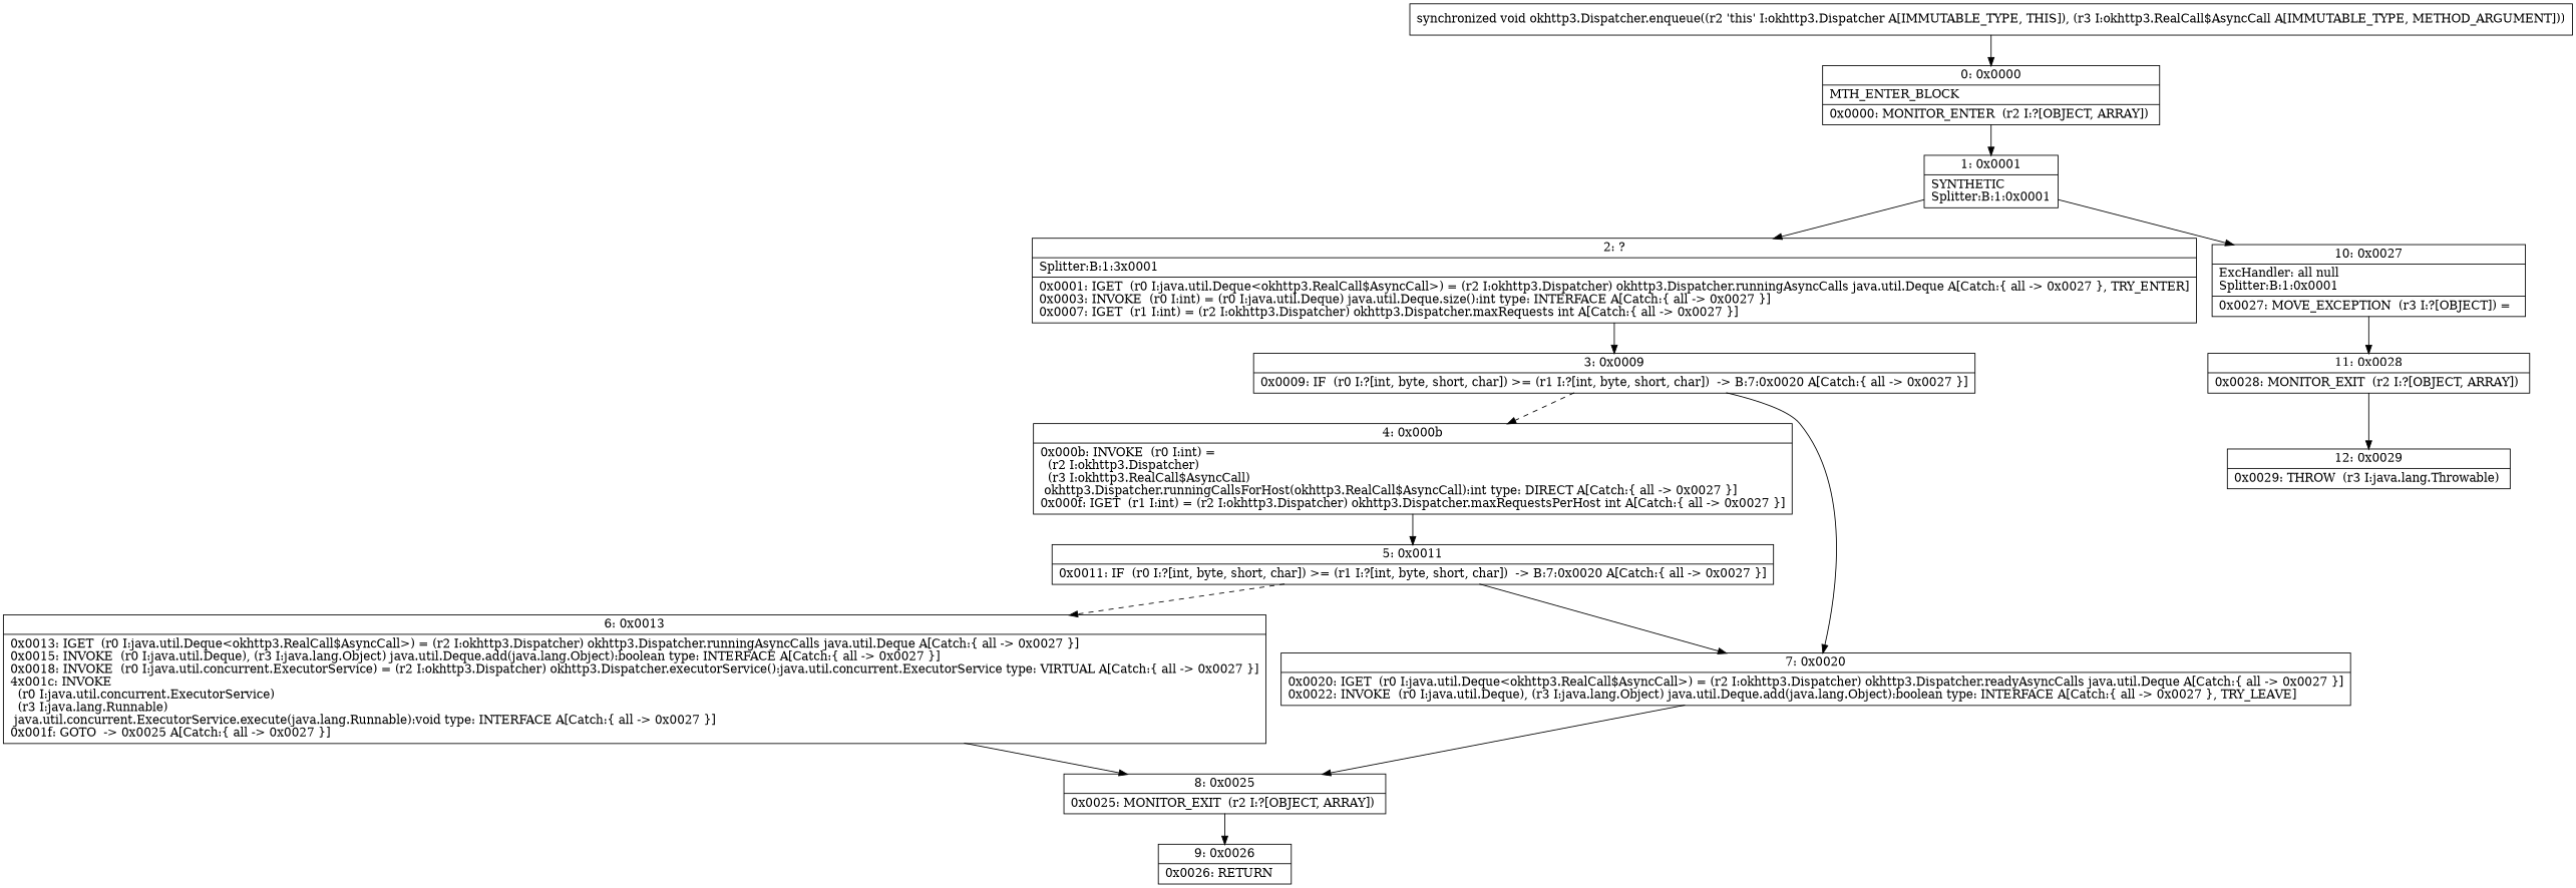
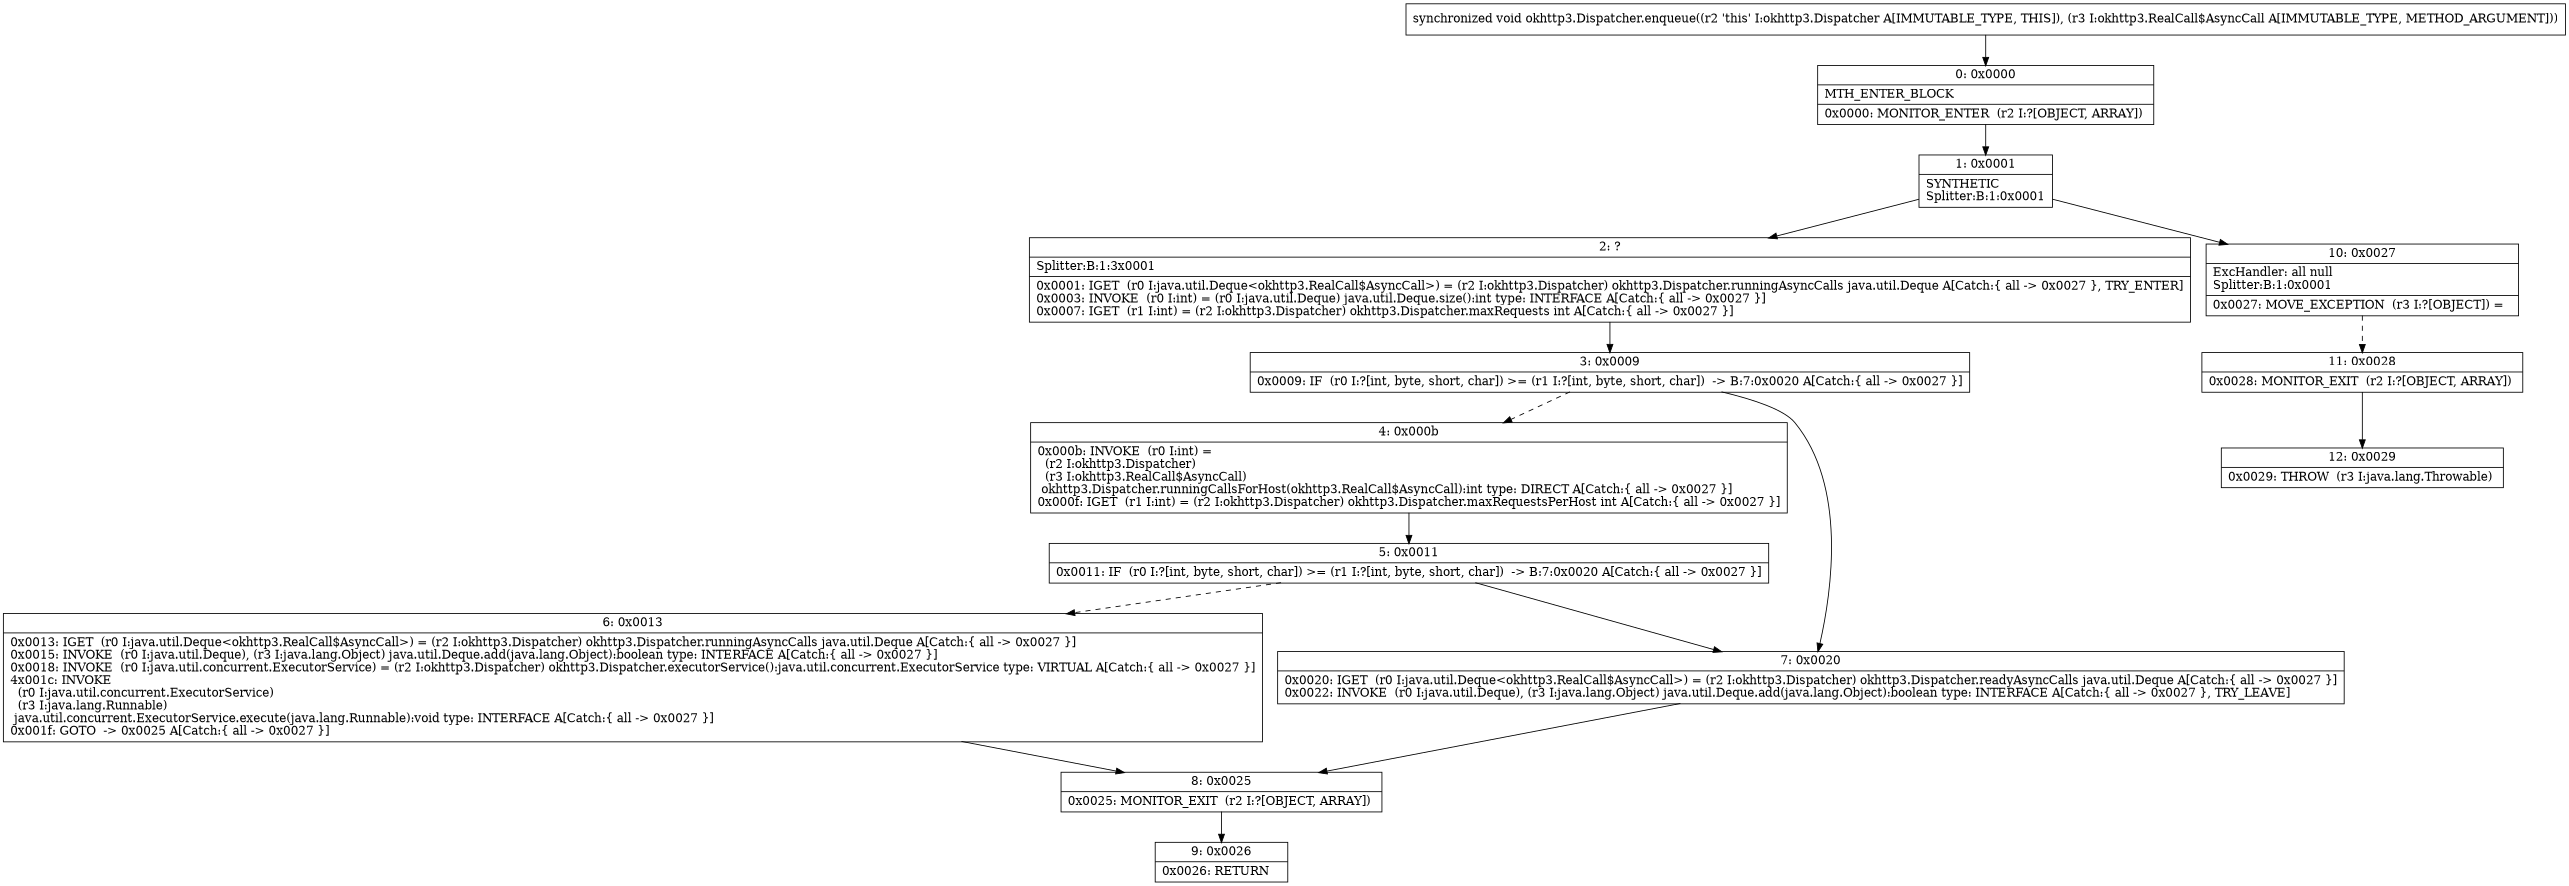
  digraph {
    node [shape=record]
    n1 [label="{0\:\ 0x0000|MTH_ENTER_BLOCK\l|0x0000: MONITOR_ENTER  (r2 I:?[OBJECT, ARRAY]) \l}"]
    n2 [label="{1\:\ 0x0001|SYNTHETIC\lSplitter:B:1:0x0001\l}"]
    n3 [label="{2\:\ ?|Splitter:B:1:3x0001\l|0x0001: IGET  (r0 I:java.util.Deque\<okhttp3.RealCall$AsyncCall\>) = (r2 I:okhttp3.Dispatcher) okhttp3.Dispatcher.runningAsyncCalls java.util.Deque A[Catch:\{ all \-\> 0x0027 \}, TRY_ENTER]\l0x0003: INVOKE  (r0 I:int) = (r0 I:java.util.Deque) java.util.Deque.size():int type: INTERFACE A[Catch:\{ all \-\> 0x0027 \}]\l0x0007: IGET  (r1 I:int) = (r2 I:okhttp3.Dispatcher) okhttp3.Dispatcher.maxRequests int A[Catch:\{ all \-\> 0x0027 \}]\l}"]
    n4 [label="{10\:\ 0x0027|ExcHandler: all null\lSplitter:B:1:0x0001\l|0x0027: MOVE_EXCEPTION  (r3 I:?[OBJECT]) =  \l}"]
    n5 [label="{3\:\ 0x0009|0x0009: IF  (r0 I:?[int, byte, short, char]) \>= (r1 I:?[int, byte, short, char])  \-\> B:7:0x0020 A[Catch:\{ all \-\> 0x0027 \}]\l}"]
    n6 [label="{11\:\ 0x0028|0x0028: MONITOR_EXIT  (r2 I:?[OBJECT, ARRAY]) \l}"]
    n7 [label="{4\:\ 0x000b|0x000b: INVOKE  (r0 I:int) = \l  (r2 I:okhttp3.Dispatcher)\l  (r3 I:okhttp3.RealCall$AsyncCall)\l okhttp3.Dispatcher.runningCallsForHost(okhttp3.RealCall$AsyncCall):int type: DIRECT A[Catch:\{ all \-\> 0x0027 \}]\l0x000f: IGET  (r1 I:int) = (r2 I:okhttp3.Dispatcher) okhttp3.Dispatcher.maxRequestsPerHost int A[Catch:\{ all \-\> 0x0027 \}]\l}"]
    n8 [label="{7\:\ 0x0020|0x0020: IGET  (r0 I:java.util.Deque\<okhttp3.RealCall$AsyncCall\>) = (r2 I:okhttp3.Dispatcher) okhttp3.Dispatcher.readyAsyncCalls java.util.Deque A[Catch:\{ all \-\> 0x0027 \}]\l0x0022: INVOKE  (r0 I:java.util.Deque), (r3 I:java.lang.Object) java.util.Deque.add(java.lang.Object):boolean type: INTERFACE A[Catch:\{ all \-\> 0x0027 \}, TRY_LEAVE]\l}"]
    n9 [label="{5\:\ 0x0011|0x0011: IF  (r0 I:?[int, byte, short, char]) \>= (r1 I:?[int, byte, short, char])  \-\> B:7:0x0020 A[Catch:\{ all \-\> 0x0027 \}]\l}"]
    n10 [label="{8\:\ 0x0025|0x0025: MONITOR_EXIT  (r2 I:?[OBJECT, ARRAY]) \l}"]
    n11 [label="{6\:\ 0x0013|0x0013: IGET  (r0 I:java.util.Deque\<okhttp3.RealCall$AsyncCall\>) = (r2 I:okhttp3.Dispatcher) okhttp3.Dispatcher.runningAsyncCalls java.util.Deque A[Catch:\{ all \-\> 0x0027 \}]\l0x0015: INVOKE  (r0 I:java.util.Deque), (r3 I:java.lang.Object) java.util.Deque.add(java.lang.Object):boolean type: INTERFACE A[Catch:\{ all \-\> 0x0027 \}]\l0x0018: INVOKE  (r0 I:java.util.concurrent.ExecutorService) = (r2 I:okhttp3.Dispatcher) okhttp3.Dispatcher.executorService():java.util.concurrent.ExecutorService type: VIRTUAL A[Catch:\{ all \-\> 0x0027 \}]\l4x001c: INVOKE  \l  (r0 I:java.util.concurrent.ExecutorService)\l  (r3 I:java.lang.Runnable)\l java.util.concurrent.ExecutorService.execute(java.lang.Runnable):void type: INTERFACE A[Catch:\{ all \-\> 0x0027 \}]\l0x001f: GOTO  \-\> 0x0025 A[Catch:\{ all \-\> 0x0027 \}]\l}"]
    n12 [label="{9\:\ 0x0026|0x0026: RETURN   \l}"]
    n13 [label="{12\:\ 0x0029|0x0029: THROW  (r3 I:java.lang.Throwable) \l}"]
    n14 [label="{synchronized void okhttp3.Dispatcher.enqueue((r2 'this' I:okhttp3.Dispatcher A[IMMUTABLE_TYPE, THIS]), (r3 I:okhttp3.RealCall$AsyncCall A[IMMUTABLE_TYPE, METHOD_ARGUMENT])) }"]
    n1 -> n2
    n2 -> n3
    n2 -> n4
    n3 -> n5
-   n4 -> n6
+   n4 -> n6 [style=dashed]
    n5 -> n7 [style=dashed]
    n5 -> n8
    n6 -> n13
    n7 -> n9
    n8 -> n10
    n9 -> n8
    n9 -> n11 [style=dashed]
    n10 -> n12
    n11 -> n10
    n14 -> n1
  }
